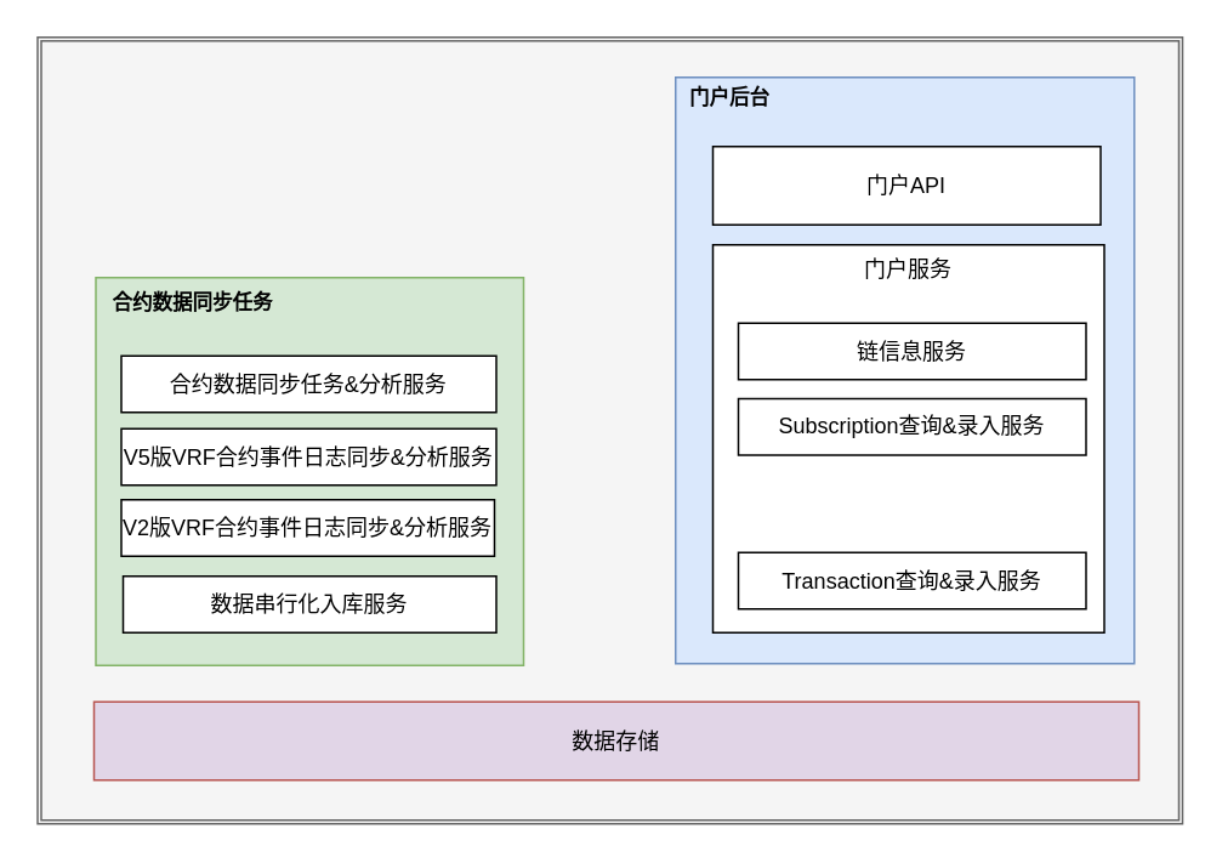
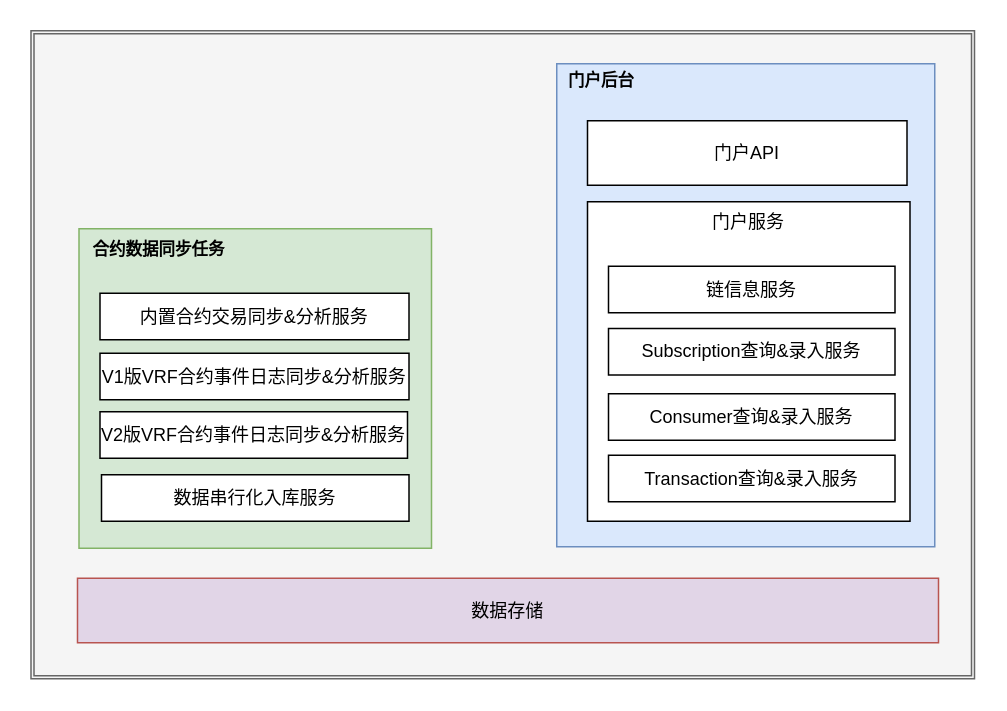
  <mxCell id="0" />
  <mxCell id="1" parent="0" />
  <mxCell id="2" value="" style="shape=ext;double=1;rounded=0;whiteSpace=wrap;html=1;fontSize=11;fillColor=#f5f5f5;fontColor=#333333;strokeColor=#666666;" parent="1" vertex="1"><mxGeometry x="20" y="20" width="629" height="432" as="geometry" /></mxCell>
  <mxCell id="3" value="数据存储" style="rounded=0;whiteSpace=wrap;html=1;fontSize=12;fillColor=#e1d5e7;strokeColor=#b85450;" parent="1" vertex="1"><mxGeometry x="51" y="385" width="574" height="43" as="geometry" /></mxCell>
  <mxCell id="4" value="" style="group" parent="1" vertex="1" connectable="0"><mxGeometry x="391" y="80" width="228" height="294.5" as="geometry" /></mxCell>
  <mxCell id="5" value="" style="rounded=0;whiteSpace=wrap;html=1;fontSize=12;fillColor=#dae8fc;strokeColor=#6c8ebf;" parent="4" vertex="1"><mxGeometry x="-20.5" y="-38" width="252" height="322" as="geometry" /></mxCell>
  <mxCell id="6" value="门户服务&lt;br&gt;&lt;br&gt;&lt;br&gt;&lt;br&gt;&lt;br&gt;&lt;br&gt;&lt;br&gt;&lt;br&gt;&lt;br&gt;&lt;br&gt;&lt;br&gt;&lt;br&gt;&lt;br&gt;&lt;br&gt;" style="rounded=0;whiteSpace=wrap;html=1;fontSize=12;" parent="4" vertex="1"><mxGeometry y="54" width="215" height="213" as="geometry" /></mxCell>
  <mxCell id="7" value="链信息服务" style="rounded=0;whiteSpace=wrap;html=1;fontSize=12;" parent="4" vertex="1"><mxGeometry x="14" y="97" width="191" height="31" as="geometry" /></mxCell>
  <mxCell id="8" value="Subscription查询&amp;amp;录入服务" style="rounded=0;whiteSpace=wrap;html=1;fontSize=12;" parent="4" vertex="1"><mxGeometry x="14" y="138.5" width="191" height="31" as="geometry" /></mxCell>
+ <mxCell id="9" value="Consumer查询&amp;amp;录入服务" style="rounded=0;whiteSpace=wrap;html=1;fontSize=12;" parent="4" vertex="1"><mxGeometry x="14" y="182" width="191" height="31" as="geometry" /></mxCell>
  <mxCell id="10" value="Transaction查询&amp;amp;录入服务" style="rounded=0;whiteSpace=wrap;html=1;fontSize=12;" parent="4" vertex="1"><mxGeometry x="14" y="223" width="191" height="31" as="geometry" /></mxCell>
  <mxCell id="11" value="门户API" style="rounded=0;whiteSpace=wrap;html=1;fontSize=12;" parent="4" vertex="1"><mxGeometry width="213" height="43" as="geometry" /></mxCell>
  <mxCell id="12" value="&lt;font style=&quot;font-size: 11px;&quot;&gt;门户后台&lt;/font&gt;" style="text;strokeColor=none;fillColor=none;html=1;fontSize=24;fontStyle=1;verticalAlign=middle;align=center;" parent="4" vertex="1"><mxGeometry x="-20.5" y="-41" width="59" height="20" as="geometry" /></mxCell>
  <mxCell id="13" value="" style="group" parent="1" vertex="1" connectable="0"><mxGeometry x="52" y="152" width="235" height="213" as="geometry" /></mxCell>
  <mxCell id="14" value="" style="rounded=0;whiteSpace=wrap;html=1;fontSize=12;fillColor=#d5e8d4;strokeColor=#82b366;" parent="13" vertex="1"><mxGeometry width="235" height="213" as="geometry" /></mxCell>
- <mxCell id="15" value="合约数据同步任务&amp;amp;分析服务" style="rounded=0;whiteSpace=wrap;html=1;fontSize=12;" parent="13" vertex="1"><mxGeometry x="14" y="43" width="206" height="31" as="geometry" /></mxCell>
- <mxCell id="16" value="V5版VRF合约事件日志同步&amp;amp;分析服务" style="rounded=0;whiteSpace=wrap;html=1;fontSize=12;" parent="13" vertex="1"><mxGeometry x="14" y="83" width="206" height="31" as="geometry" /></mxCell>
+ <mxCell id="15" value="内置合约交易同步&amp;amp;分析服务" style="rounded=0;whiteSpace=wrap;html=1;fontSize=12;" parent="13" vertex="1"><mxGeometry x="14" y="43" width="206" height="31" as="geometry" /></mxCell>
+ <mxCell id="16" value="V1版VRF合约事件日志同步&amp;amp;分析服务" style="rounded=0;whiteSpace=wrap;html=1;fontSize=12;" parent="13" vertex="1"><mxGeometry x="14" y="83" width="206" height="31" as="geometry" /></mxCell>
  <mxCell id="17" value="V2版VRF合约事件日志同步&amp;amp;分析服务" style="rounded=0;whiteSpace=wrap;html=1;fontSize=12;" parent="13" vertex="1"><mxGeometry x="14" y="122" width="205" height="31" as="geometry" /></mxCell>
  <mxCell id="18" value="数据串行化入库服务" style="rounded=0;whiteSpace=wrap;html=1;fontSize=12;" parent="13" vertex="1"><mxGeometry x="15" y="164" width="205" height="31" as="geometry" /></mxCell>
  <mxCell id="19" value="&lt;span style=&quot;font-size: 11px;&quot;&gt;合约数据同步任务&lt;/span&gt;" style="text;strokeColor=none;fillColor=none;html=1;fontSize=24;fontStyle=1;verticalAlign=middle;align=center;" parent="13" vertex="1"><mxGeometry x="23" width="59" height="20" as="geometry" /></mxCell>
